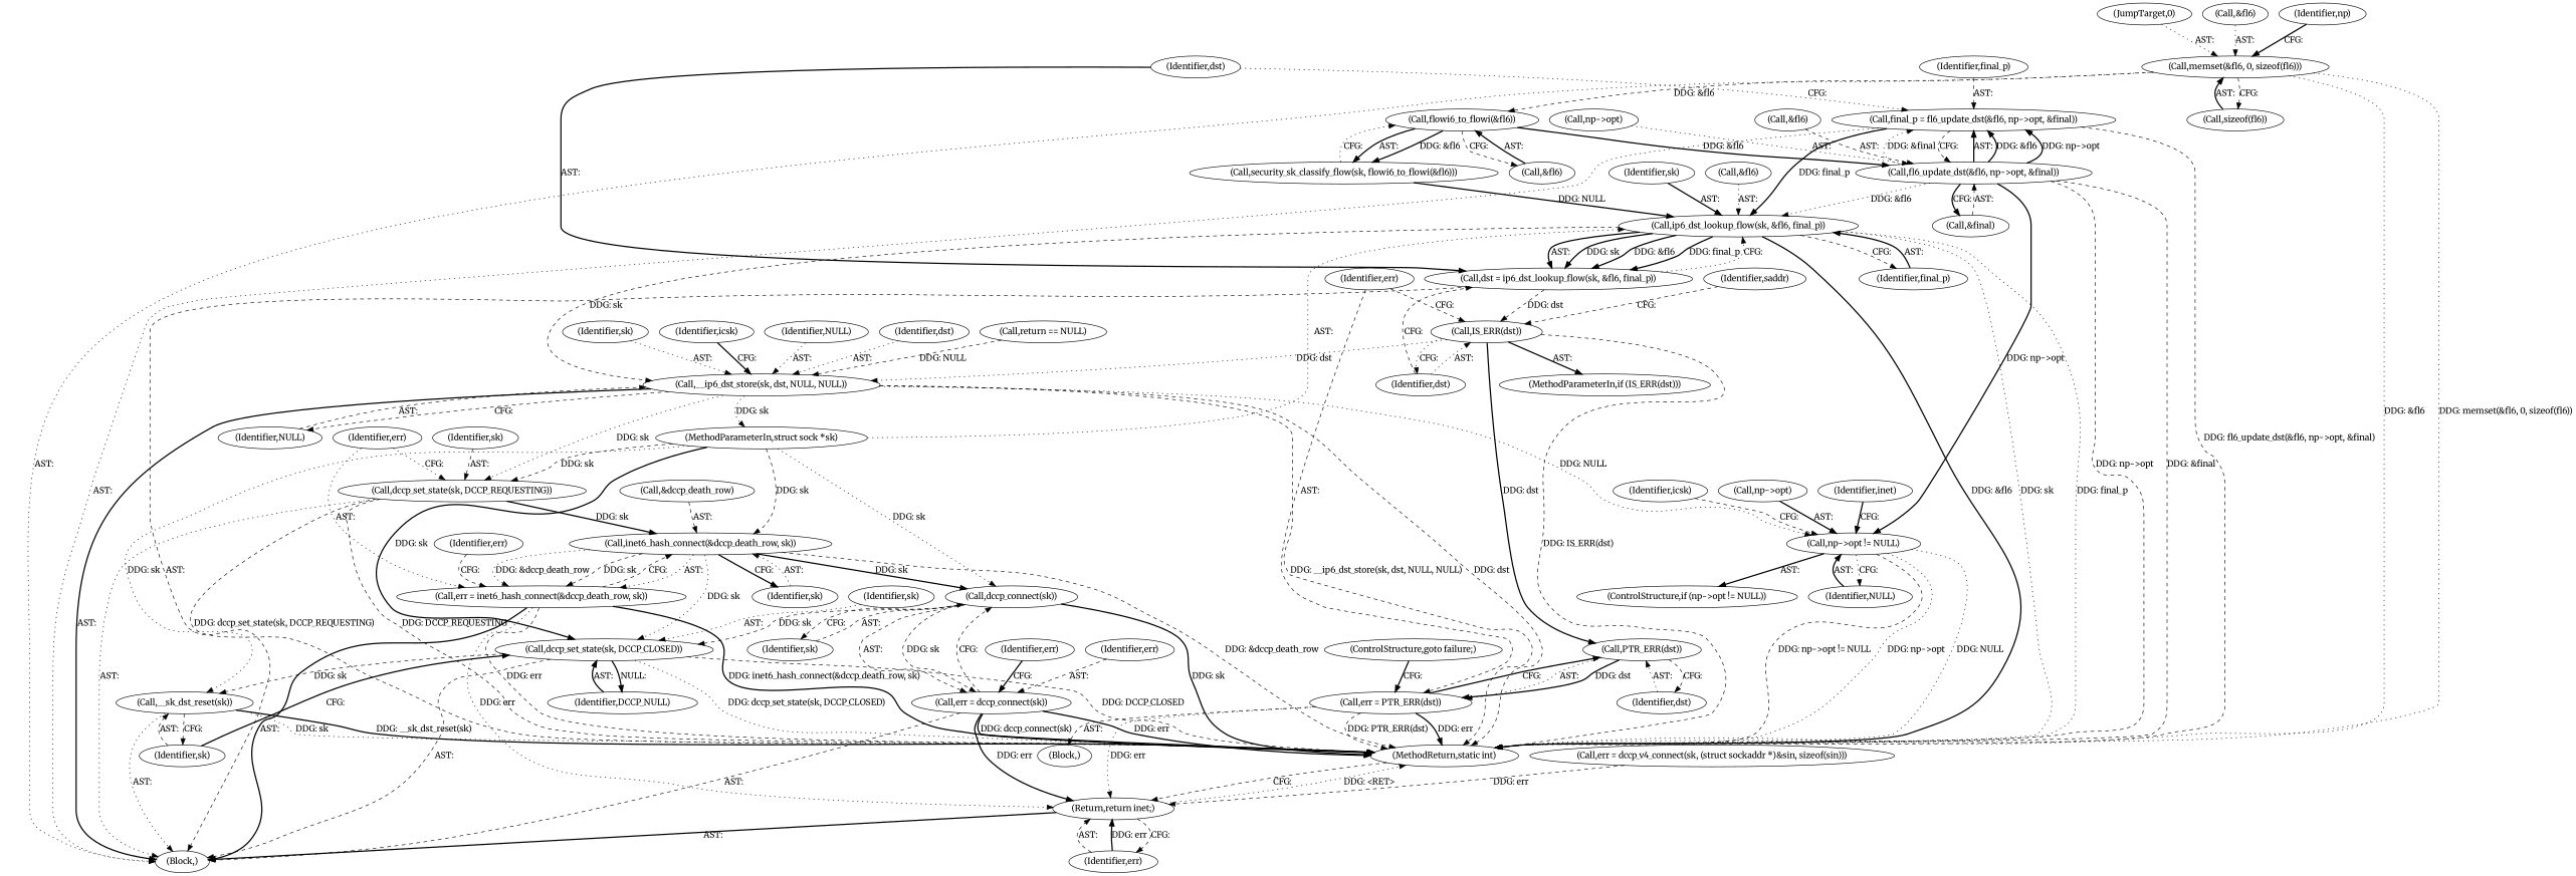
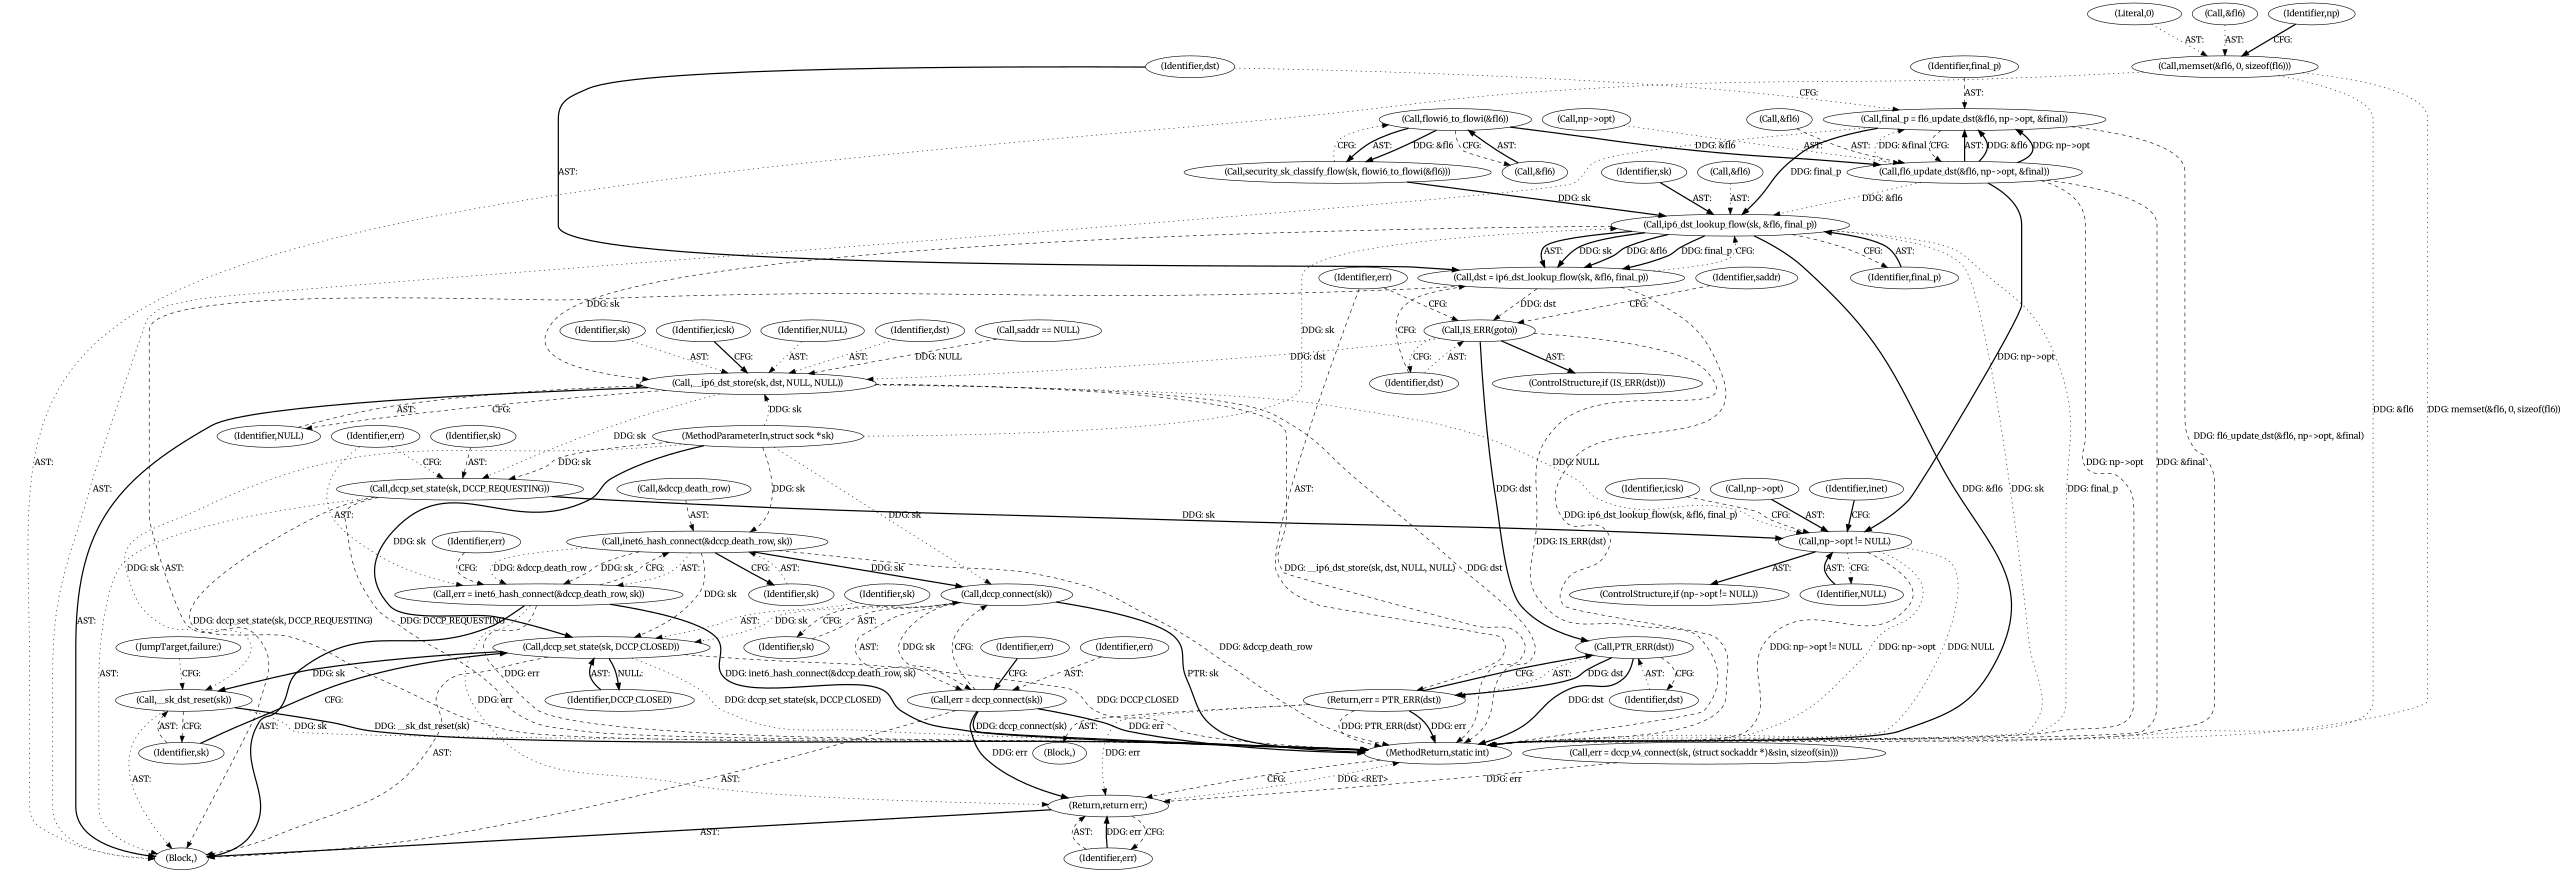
  digraph {
    fontname=Merriweather
    node [fontname=Merriweather]
    edge [fontname=Merriweather style=dashed]
    n1 [label="(Call,final_p = fl6_update_dst(&fl6, np->opt, &final))"]
    n2 [label="(Call,fl6_update_dst(&fl6, np->opt, &final))"]
    n3 [label="(Call,ip6_dst_lookup_flow(sk, &fl6, final_p))"]
    n4 [label="(Block,)"]
    n5 [label="(MethodReturn,static int)"]
    n6 [label="(Call,np->opt != NULL)"]
-   n7 [label="(Call,&final)"]
    n8 [label="(Call,dst = ip6_dst_lookup_flow(sk, &fl6, final_p))"]
    n9 [label="(Call,__ip6_dst_store(sk, dst, NULL, NULL))"]
    n10 [label="(Identifier,final_p)"]
-   n11 [label="(Return,return inet;)"]
+   n11 [label="(Return,return err;)"]
    n12 [label="(Identifier,NULL)"]
    n13 [label="(ControlStructure,if (np->opt != NULL))"]
    n14 [label="(Call,flowi6_to_flowi(&fl6))"]
    n15 [label="(Call,security_sk_classify_flow(sk, flowi6_to_flowi(&fl6)))"]
    n16 [label="(Call,&fl6)"]
    n17 [label="(Call,memset(&fl6, 0, sizeof(fl6)))"]
-   n18 [label="(Call,sizeof(fl6))"]
-   n19 [label="(Call,IS_ERR(dst))"]
+   n19 [label="(Call,IS_ERR(goto))"]
    n20 [label="(Call,dccp_set_state(sk, DCCP_REQUESTING))"]
    n21 [label="(Identifier,NULL)"]
    n22 [label="(Call,PTR_ERR(dst))"]
-   n23 [label="(MethodParameterIn,if (IS_ERR(dst)))"]
+   n23 [label="(ControlStructure,if (IS_ERR(dst)))"]
    n24 [label="(Identifier,dst)"]
-   n25 [label="(Call,err = PTR_ERR(dst))"]
+   n25 [label="(Return,err = PTR_ERR(dst))"]
    n26 [label="(Identifier,dst)"]
    n27 [label="(Block,)"]
    n28 [label="(Identifier,err)"]
    n29 [label="(Call,inet6_hash_connect(&dccp_death_row, sk))"]
    n30 [label="(Call,err = inet6_hash_connect(&dccp_death_row, sk))"]
    n31 [label="(Call,dccp_connect(sk))"]
    n32 [label="(Call,dccp_set_state(sk, DCCP_CLOSED))"]
    n33 [label="(Identifier,sk)"]
    n34 [label="(Call,err = dccp_connect(sk))"]
    n35 [label="(Identifier,sk)"]
    n36 [label="(Call,__sk_dst_reset(sk))"]
-   n37 [label="(Identifier,DCCP_NULL)"]
+   n37 [label="(Identifier,DCCP_CLOSED)"]
    n38 [label="(Identifier,sk)"]
    n39 [label="(Call,&dccp_death_row)"]
    n40 [label="(Identifier,err)"]
    n41 [label="(Call,np->opt)"]
    n42 [label="(Identifier,err)"]
    n43 [label="(MethodParameterIn,struct sock *sk)"]
-   n44 [label="(JumpTarget,0)"]
-   n45 [label="(ControlStructure,goto failure;)"]
+   n44 [label="(Literal,0)"]
    n46 [label="(Call,&fl6)"]
    n47 [label="(Identifier,err)"]
    n48 [label="(Identifier,icsk)"]
    n49 [label="(Identifier,err)"]
    n50 [label="(Identifier,sk)"]
    n51 [label="(Call,&fl6)"]
    n52 [label="(Identifier,sk)"]
    n53 [label="(Call,np->opt)"]
    n54 [label="(Identifier,sk)"]
    n55 [label="(Call,&fl6)"]
    n56 [label="(Identifier,err)"]
    n57 [label="(Identifier,icsk)"]
    n58 [label="(Identifier,inet)"]
    n59 [label="(Identifier,saddr)"]
    n60 [label="(Identifier,np)"]
    n61 [label="(Call,err = dccp_v4_connect(sk, (struct sockaddr *)&sin, sizeof(sin)))"]
    n62 [label="(Identifier,dst)"]
+   n63 [label="(JumpTarget,failure:)"]
    n64 [label="(Identifier,NULL)"]
    n65 [label="(Identifier,final_p)"]
    n66 [label="(Identifier,sk)"]
    n67 [label="(Identifier,dst)"]
-   n68 [label="(Call,return == NULL)"]
+   n68 [label="(Call,saddr == NULL)"]
    n1 -> n2 [label="CFG: "]
    n1 -> n3 [label="DDG: final_p" style=bold]
    n1 -> n4 [label="AST: " style=dotted]
    n1 -> n5 [label="DDG: fl6_update_dst(&fl6, np->opt, &final)"]
    n2 -> n1 [label="AST: " style=bold]
    n2 -> n1 [label="DDG: &fl6" style=bold]
    n2 -> n1 [label="DDG: np->opt" style=bold]
    n2 -> n1 [label="DDG: &final" style=dotted]
    n2 -> n3 [label="DDG: &fl6" style=dotted]
    n2 -> n5 [label="DDG: &final"]
    n2 -> n5 [label="DDG: np->opt"]
    n2 -> n6 [label="DDG: np->opt" style=bold]
-   n2 -> n7 [label="CFG: " style=bold]
    n3 -> n5 [label="DDG: sk" style=dotted]
    n3 -> n5 [label="DDG: final_p" style=dotted]
    n3 -> n5 [label="DDG: &fl6" style=bold]
    n3 -> n8 [label="AST: " style=bold]
    n3 -> n8 [label="DDG: sk" style=bold]
    n3 -> n8 [label="DDG: &fl6" style=bold]
    n3 -> n8 [label="DDG: final_p" style=bold]
    n3 -> n9 [label="DDG: sk"]
    n3 -> n10 [label="CFG: "]
    n5 -> n11 [label="CFG: "]
    n6 -> n5 [label="DDG: NULL" style=dotted]
    n6 -> n5 [label="DDG: np->opt != NULL"]
    n6 -> n5 [label="DDG: np->opt" style=dotted]
    n6 -> n12 [label="CFG: " style=dotted]
    n6 -> n13 [label="AST: " style=bold]
-   n7 -> n2 [label="AST: "]
    n8 -> n3 [label="CFG: " style=dotted]
    n8 -> n4 [label="AST: "]
+   n8 -> n5 [label="DDG: ip6_dst_lookup_flow(sk, &fl6, final_p)"]
    n8 -> n19 [label="DDG: dst"]
    n9 -> n4 [label="AST: " style=bold]
    n9 -> n5 [label="DDG: __ip6_dst_store(sk, dst, NULL, NULL)"]
    n9 -> n5 [label="DDG: dst"]
    n9 -> n6 [label="DDG: NULL" style=dotted]
    n9 -> n20 [label="DDG: sk" style=dotted]
    n9 -> n21 [label="CFG: "]
    n10 -> n3 [label="AST: " style=bold]
    n11 -> n4 [label="AST: " style=bold]
    n11 -> n5 [label="DDG: <RET>" style=dotted]
    n11 -> n28 [label="CFG: "]
    n12 -> n6 [label="AST: " style=bold]
    n14 -> n2 [label="DDG: &fl6" style=bold]
    n14 -> n15 [label="AST: " style=bold]
    n14 -> n15 [label="DDG: &fl6" style=bold]
    n14 -> n16 [label="CFG: "]
-   n15 -> n3 [label="DDG: NULL" style=bold]
+   n15 -> n3 [label="DDG: sk" style=bold]
    n15 -> n14 [label="CFG: " style=dotted]
    n16 -> n14 [label="AST: " style=bold]
    n17 -> n4 [label="AST: " style=dotted]
    n17 -> n5 [label="DDG: &fl6" style=dotted]
    n17 -> n5 [label="DDG: memset(&fl6, 0, sizeof(fl6))" style=dotted]
-   n17 -> n14 [label="DDG: &fl6"]
-   n17 -> n18 [label="CFG: "]
-   n18 -> n17 [label="AST: " style=bold]
    n19 -> n5 [label="DDG: IS_ERR(dst)"]
    n19 -> n9 [label="DDG: dst" style=dotted]
    n19 -> n22 [label="DDG: dst" style=bold]
    n19 -> n23 [label="AST: " style=bold]
    n19 -> n24 [label="CFG: " style=dotted]
    n20 -> n4 [label="AST: " style=dotted]
    n20 -> n5 [label="DDG: dccp_set_state(sk, DCCP_REQUESTING)"]
    n20 -> n5 [label="DDG: DCCP_REQUESTING"]
-   n20 -> n29 [label="DDG: sk" style=bold]
+   n20 -> n6 [label="DDG: sk" style=bold]
    n21 -> n9 [label="AST: "]
+   n22 -> n5 [label="DDG: dst" style=bold]
    n22 -> n25 [label="AST: " style=dotted]
    n22 -> n25 [label="DDG: dst" style=bold]
    n22 -> n26 [label="CFG: "]
    n24 -> n8 [label="CFG: "]
    n24 -> n19 [label="AST: " style=dotted]
    n25 -> n5 [label="DDG: err" style=bold]
    n25 -> n5 [label="DDG: PTR_ERR(dst)"]
    n25 -> n11 [label="DDG: err" style=dotted]
    n25 -> n22 [label="CFG: " style=bold]
    n25 -> n27 [label="AST: "]
    n26 -> n22 [label="AST: " style=dotted]
    n28 -> n11 [label="AST: "]
    n28 -> n11 [label="DDG: err" style=bold]
    n29 -> n5 [label="DDG: &dccp_death_row"]
    n29 -> n30 [label="AST: " style=dotted]
    n29 -> n30 [label="DDG: &dccp_death_row" style=dotted]
    n29 -> n30 [label="DDG: sk"]
    n29 -> n31 [label="DDG: sk" style=bold]
-   n29 -> n32 [label="DDG: sk" style=dotted]
+   n29 -> n32 [label="DDG: sk"]
    n29 -> n33 [label="CFG: " style=bold]
    n30 -> n4 [label="AST: " style=bold]
    n30 -> n5 [label="DDG: err"]
    n30 -> n5 [label="DDG: inet6_hash_connect(&dccp_death_row, sk)" style=bold]
    n30 -> n11 [label="DDG: err" style=dotted]
    n30 -> n29 [label="CFG: "]
-   n31 -> n5 [label="DDG: sk" style=bold]
-   n31 -> n32 [label="DDG: sk"]
+   n31 -> n5 [label="PTR: sk" style=bold]
+   n31 -> n32 [label="DDG: sk" style=dotted]
    n31 -> n34 [label="AST: "]
    n31 -> n34 [label="DDG: sk"]
    n31 -> n35 [label="CFG: "]
    n32 -> n4 [label="AST: "]
    n32 -> n5 [label="DDG: DCCP_CLOSED"]
    n32 -> n5 [label="DDG: dccp_set_state(sk, DCCP_CLOSED)" style=dotted]
-   n32 -> n36 [label="DDG: sk"]
+   n32 -> n36 [label="DDG: sk" style=bold]
    n32 -> n37 [label="NULL: " style=bold]
    n33 -> n29 [label="AST: " style=dotted]
    n34 -> n4 [label="AST: "]
    n34 -> n5 [label="DDG: dccp_connect(sk)" style=bold]
    n34 -> n5 [label="DDG: err" style=bold]
    n34 -> n11 [label="DDG: err" style=bold]
    n34 -> n31 [label="CFG: "]
    n35 -> n31 [label="AST: "]
    n36 -> n4 [label="AST: " style=dotted]
    n36 -> n5 [label="DDG: __sk_dst_reset(sk)" style=bold]
    n36 -> n5 [label="DDG: sk" style=dotted]
    n36 -> n38 [label="CFG: "]
    n37 -> n32 [label="AST: " style=bold]
    n38 -> n32 [label="CFG: " style=bold]
    n38 -> n36 [label="AST: "]
    n39 -> n29 [label="AST: "]
    n40 -> n34 [label="CFG: " style=bold]
    n41 -> n2 [label="AST: " style=dotted]
    n42 -> n30 [label="CFG: "]
-   n43 -> n3 [label="AST: " style=dotted]
-   n9 -> n43 [label="DDG: sk" style=dotted]
+   n43 -> n3 [label="DDG: sk" style=dotted]
+   n43 -> n9 [label="DDG: sk" style=dotted]
    n43 -> n20 [label="DDG: sk"]
    n43 -> n29 [label="DDG: sk"]
    n43 -> n31 [label="DDG: sk" style=dotted]
    n43 -> n32 [label="DDG: sk" style=bold]
    n43 -> n36 [label="DDG: sk" style=dotted]
    n44 -> n17 [label="AST: " style=dotted]
-   n45 -> n25 [label="CFG: " style=bold]
    n46 -> n2 [label="AST: "]
    n47 -> n20 [label="CFG: " style=dotted]
    n47 -> n30 [label="AST: " style=dotted]
    n48 -> n6 [label="CFG: "]
    n49 -> n34 [label="AST: "]
    n50 -> n20 [label="AST: "]
    n51 -> n3 [label="AST: " style=dotted]
    n52 -> n32 [label="AST: " style=dotted]
    n53 -> n6 [label="AST: " style=bold]
    n54 -> n9 [label="AST: " style=dotted]
    n55 -> n17 [label="AST: " style=dotted]
    n56 -> n19 [label="CFG: "]
    n56 -> n25 [label="AST: "]
    n57 -> n9 [label="CFG: " style=bold]
    n58 -> n6 [label="CFG: " style=bold]
    n59 -> n19 [label="CFG: "]
    n60 -> n17 [label="CFG: " style=bold]
    n61 -> n11 [label="DDG: err"]
    n62 -> n1 [label="CFG: " style=dotted]
    n62 -> n8 [label="AST: " style=bold]
+   n63 -> n36 [label="CFG: " style=dotted]
    n64 -> n9 [label="AST: " style=dotted]
    n65 -> n1 [label="AST: "]
    n66 -> n3 [label="AST: " style=bold]
    n67 -> n9 [label="AST: " style=dotted]
    n68 -> n9 [label="DDG: NULL"]
  }
